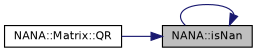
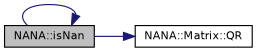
  digraph {
    rankdir=RL
    node [color=black fontname=Helvetica fontsize=10 shape=record style=filled]
    edge [color=midnightblue dir=back fontname=Helvetica fontsize=10 labelfontname=Helvetica labelfontsize=10 style=solid]
    n1 [fillcolor=grey75 fontcolor=black height=0.2 label="NANA::isNan" width=0.4]
    n2 [fillcolor=white height=0.2 label="NANA::Matrix::QR" width=0.4]
    n1 -> n1
-   n1 -> n2
+   n2 -> n1
  }
